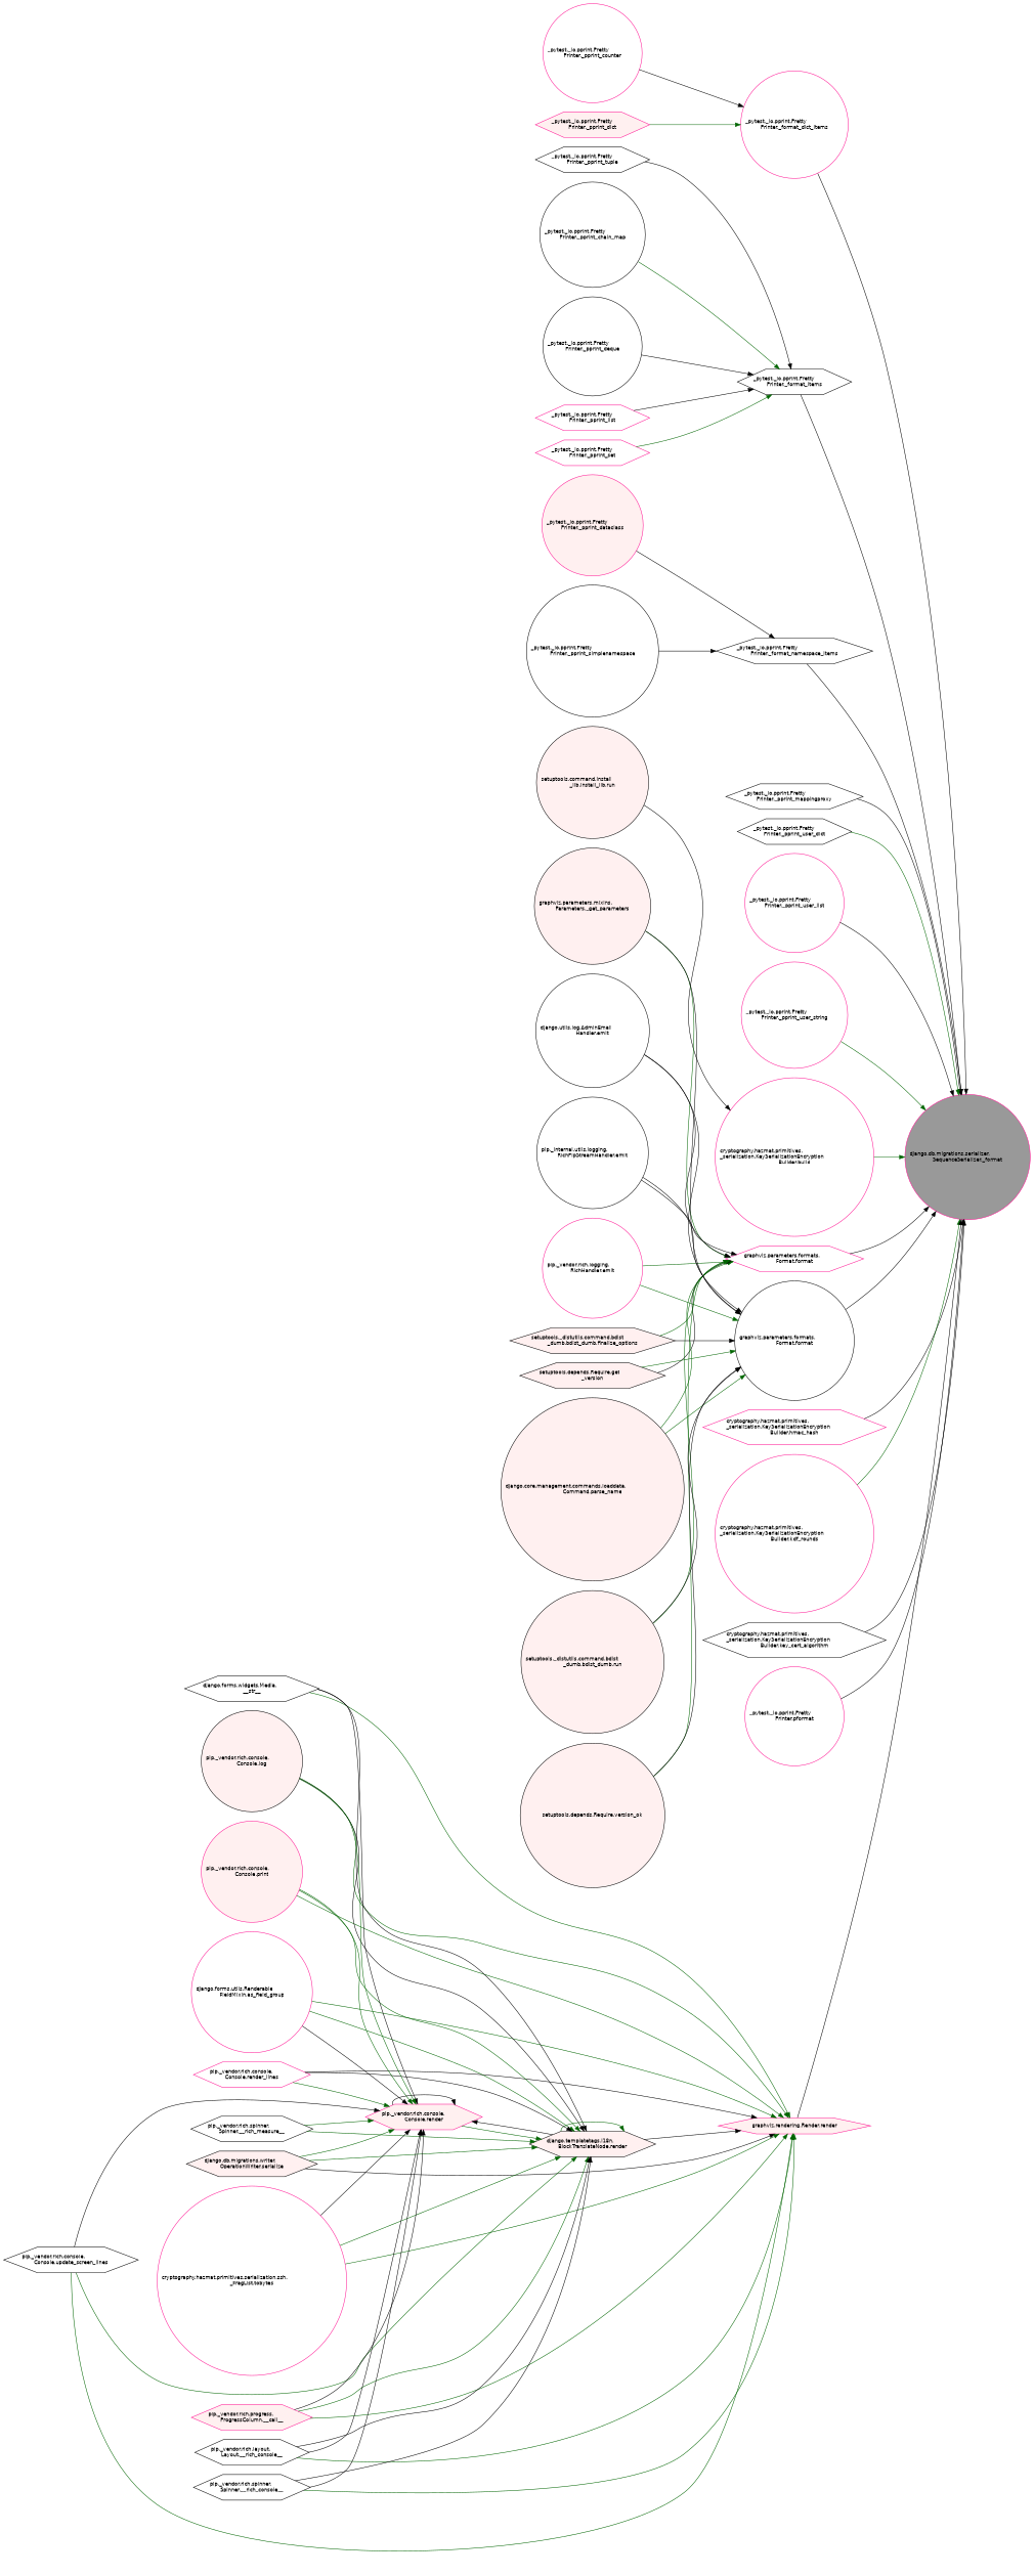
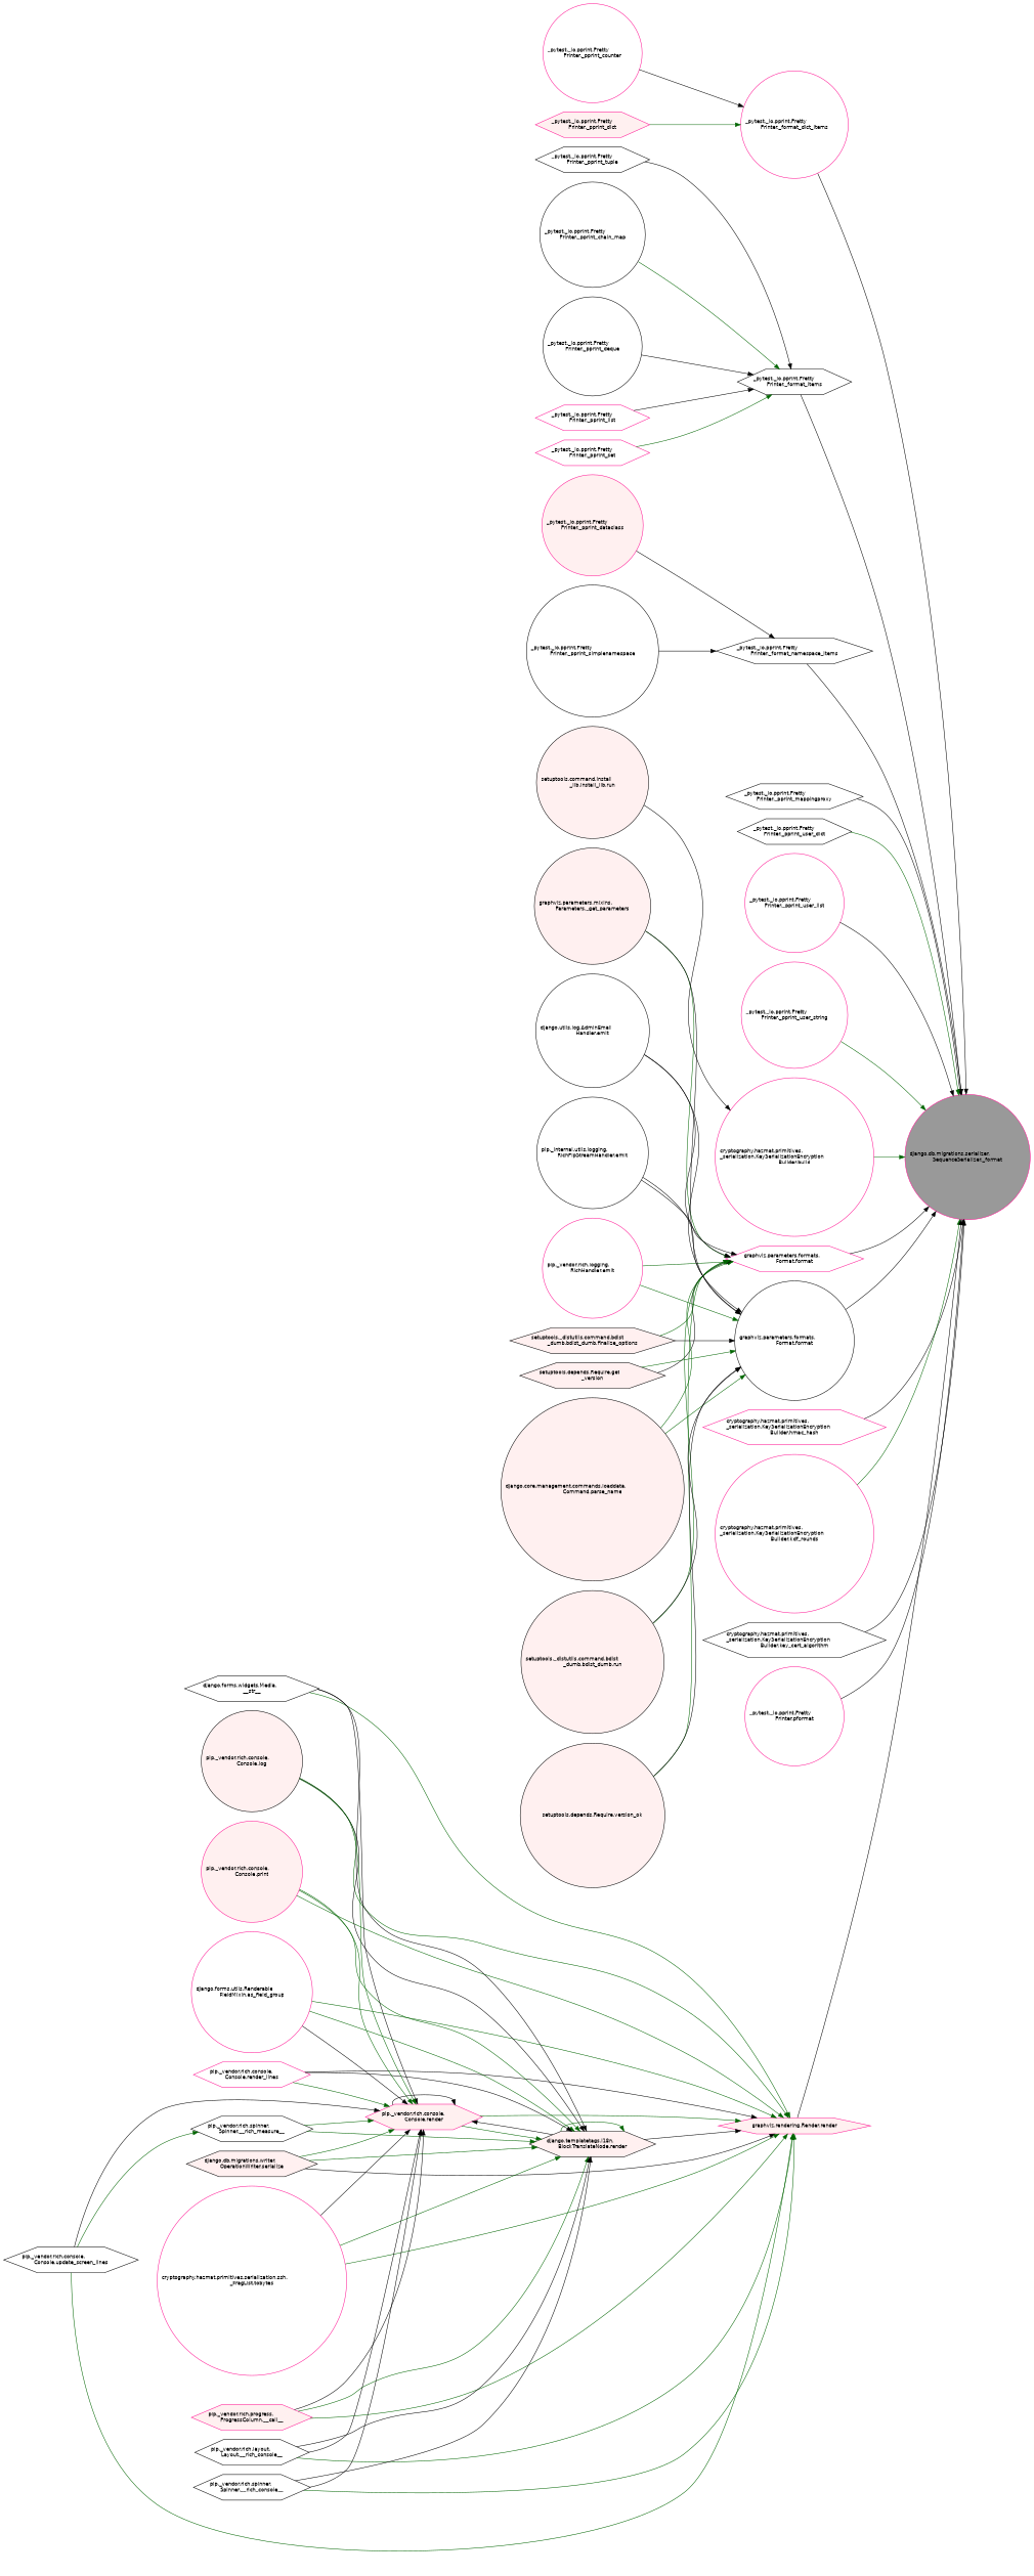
  digraph {
    rankdir=RL
    node [color=black fillcolor=white fontname=Helvetica fontsize=10 shape=circle style=filled]
    edge [color=black dir=back fontname=Helvetica fontsize=10 labelfontname=Helvetica labelfontsize=10 style=solid]
    n1 [color=deeppink fillcolor=grey60 fontcolor=black height=0.2 label="django.db.migrations.serializer.\lSequenceSerializer._format" width=0.4]
    n2 [color=deeppink height=0.2 label="_pytest._io.pprint.Pretty\lPrinter._format_dict_items" width=0.4]
    n3 [height=0.2 label="_pytest._io.pprint.Pretty\lPrinter._format_items" shape=hexagon width=0.4]
    n4 [height=0.2 label="_pytest._io.pprint.Pretty\lPrinter._format_namespace_items" shape=hexagon width=0.4]
    n5 [height=0.2 label="_pytest._io.pprint.Pretty\lPrinter._pprint_mappingproxy" shape=hexagon width=0.4]
    n6 [height=0.2 label="_pytest._io.pprint.Pretty\lPrinter._pprint_user_dict" shape=hexagon width=0.4]
    n7 [color=deeppink height=0.2 label="_pytest._io.pprint.Pretty\lPrinter._pprint_user_list" width=0.4]
    n8 [color=deeppink height=0.2 label="_pytest._io.pprint.Pretty\lPrinter._pprint_user_string" width=0.4]
    n9 [color=deeppink height=0.2 label="cryptography.hazmat.primitives.\l_serialization.KeySerializationEncryption\lBuilder.build" width=0.4]
    n10 [color=deeppink height=0.2 label="graphviz.parameters.formats.\lFormat.format" shape=hexagon width=0.4]
    n11 [height=0.2 label="graphviz.parameters.formats.\lFormat.format" width=0.4]
    n12 [color=deeppink height=0.2 label="cryptography.hazmat.primitives.\l_serialization.KeySerializationEncryption\lBuilder.hmac_hash" shape=hexagon width=0.4]
    n13 [color=deeppink height=0.2 label="cryptography.hazmat.primitives.\l_serialization.KeySerializationEncryption\lBuilder.kdf_rounds" width=0.4]
    n14 [height=0.2 label="cryptography.hazmat.primitives.\l_serialization.KeySerializationEncryption\lBuilder.key_cert_algorithm" shape=hexagon width=0.4]
    n15 [color=deeppink height=0.2 label="_pytest._io.pprint.Pretty\lPrinter.pformat" width=0.4]
    n16 [color=deeppink fillcolor="#FFF0F0" height=0.2 label="graphviz.rendering.Render.render" shape=hexagon width=0.4]
    n17 [color=deeppink height=0.2 label="_pytest._io.pprint.Pretty\lPrinter._pprint_counter" width=0.4]
    n18 [color=deeppink fillcolor="#FFF0F0" height=0.2 label="_pytest._io.pprint.Pretty\lPrinter._pprint_dict" shape=hexagon width=0.4]
    n19 [height=0.2 label="_pytest._io.pprint.Pretty\lPrinter._pprint_chain_map" width=0.4]
    n20 [height=0.2 label="_pytest._io.pprint.Pretty\lPrinter._pprint_deque" width=0.4]
    n21 [color=deeppink height=0.2 label="_pytest._io.pprint.Pretty\lPrinter._pprint_list" shape=hexagon width=0.4]
    n22 [color=deeppink height=0.2 label="_pytest._io.pprint.Pretty\lPrinter._pprint_set" shape=hexagon width=0.4]
    n23 [height=0.2 label="_pytest._io.pprint.Pretty\lPrinter._pprint_tuple" shape=hexagon width=0.4]
    n24 [color=deeppink fillcolor="#FFF0F0" height=0.2 label="_pytest._io.pprint.Pretty\lPrinter._pprint_dataclass" width=0.4]
    n25 [height=0.2 label="_pytest._io.pprint.Pretty\lPrinter._pprint_simplenamespace" width=0.4]
    n26 [fillcolor="#FFF0F0" height=0.2 label="setuptools.command.install\l_lib.install_lib.run" width=0.4]
    n27 [fillcolor="#FFF0F0" height=0.2 label="graphviz.parameters.mixins.\lParameters._get_parameters" width=0.4]
    n28 [height=0.2 label="django.utils.log.AdminEmail\lHandler.emit" width=0.4]
    n29 [height=0.2 label="pip._internal.utils.logging.\lRichPipStreamHandler.emit" width=0.4]
    n30 [color=deeppink height=0.2 label="pip._vendor.rich.logging.\lRichHandler.emit" width=0.4]
    n31 [fillcolor="#FFF0F0" height=0.2 label="setuptools._distutils.command.bdist\l_dumb.bdist_dumb.finalize_options" shape=hexagon width=0.4]
    n32 [fillcolor="#FFF0F0" height=0.2 label="setuptools.depends.Require.get\l_version" shape=hexagon width=0.4]
    n33 [fillcolor="#FFF0F0" height=0.2 label="django.core.management.commands.loaddata.\lCommand.parse_name" width=0.4]
    n34 [fillcolor="#FFF0F0" height=0.2 label="setuptools._distutils.command.bdist\l_dumb.bdist_dumb.run" width=0.4]
    n35 [fillcolor="#FFF0F0" height=0.2 label="setuptools.depends.Require.version_ok" width=0.4]
    n36 [color=deeppink fillcolor="#FFF0F0" height=0.2 label="pip._vendor.rich.progress.\lProgressColumn.__call__" shape=hexagon width=0.4]
    n37 [height=0.2 label="pip._vendor.rich.layout.\lLayout.__rich_console__" shape=hexagon width=0.4]
    n38 [height=0.2 label="pip._vendor.rich.spinner.\lSpinner.__rich_console__" shape=hexagon width=0.4]
    n39 [height=0.2 label="django.forms.widgets.Media.\l__str__" shape=hexagon width=0.4]
    n40 [color=deeppink height=0.2 label="django.forms.utils.Renderable\lFieldMixin.as_field_group" width=0.4]
    n41 [fillcolor="#FFF0F0" height=0.2 label="pip._vendor.rich.console.\lConsole.log" width=0.4]
    n42 [color=deeppink fillcolor="#FFF0F0" height=0.2 label="pip._vendor.rich.console.\lConsole.print" width=0.4]
    n43 [fillcolor="#FFF0F0" height=0.2 label="django.templatetags.i18n.\lBlockTranslateNode.render" shape=hexagon width=0.4]
    n44 [color=deeppink fillcolor="#FFF0F0" height=0.2 label="pip._vendor.rich.console.\lConsole.render" shape=hexagon width=0.4]
    n45 [color=deeppink height=0.2 label="pip._vendor.rich.console.\lConsole.render_lines" shape=hexagon width=0.4]
    n46 [fillcolor="#FFF0F0" height=0.2 label="django.db.migrations.writer.\lOperationWriter.serialize" shape=hexagon width=0.4]
    n47 [color=deeppink height=0.2 label="cryptography.hazmat.primitives.serialization.ssh.\l_FragList.tobytes" width=0.4]
    n48 [height=0.2 label="pip._vendor.rich.console.\lConsole.update_screen_lines" shape=hexagon width=0.4]
    n49 [height=0.2 label="pip._vendor.rich.spinner.\lSpinner.__rich_measure__" shape=hexagon width=0.4]
    n1 -> n2
    n1 -> n3
    n1 -> n4
    n1 -> n5
    n1 -> n6 [color=darkgreen]
    n1 -> n7
    n1 -> n8 [color=darkgreen]
    n1 -> n9 [color=darkgreen]
    n1 -> n10
    n1 -> n11
    n1 -> n12
    n1 -> n13 [color=darkgreen]
    n1 -> n14
    n1 -> n15
    n1 -> n16
    n2 -> n17
    n2 -> n18 [color=darkgreen]
    n3 -> n19 [color=darkgreen]
    n3 -> n20
    n3 -> n21
    n3 -> n22 [color=darkgreen]
    n3 -> n23
    n4 -> n24
    n4 -> n25
    n9 -> n26
    n10 -> n27 [color=darkgreen]
    n10 -> n28
    n10 -> n29
    n10 -> n30 [color=darkgreen]
    n10 -> n31 [color=darkgreen]
    n10 -> n32
    n10 -> n33 [color=darkgreen]
    n10 -> n34 [color=darkgreen]
    n10 -> n35 [color=darkgreen]
    n11 -> n27
    n11 -> n28
    n11 -> n29
    n11 -> n30 [color=darkgreen]
    n11 -> n31
    n11 -> n32 [color=darkgreen]
    n11 -> n33 [color=darkgreen]
    n11 -> n34
    n11 -> n35
    n16 -> n36 [color=darkgreen]
    n16 -> n37 [color=darkgreen]
    n16 -> n38 [color=darkgreen]
    n16 -> n39 [color=darkgreen]
    n16 -> n40 [color=darkgreen]
    n16 -> n41 [color=darkgreen]
    n16 -> n42 [color=darkgreen]
    n16 -> n43
+   n16 -> n44 [color=darkgreen]
    n16 -> n45
    n16 -> n46
    n16 -> n47 [color=darkgreen]
    n16 -> n48 [color=darkgreen]
    n43 -> n36 [color=darkgreen]
    n43 -> n37
    n43 -> n38
    n43 -> n39
    n43 -> n40 [color=darkgreen]
    n43 -> n41
    n43 -> n42 [color=darkgreen]
    n43 -> n43 [color=darkgreen]
    n43 -> n44 [color=darkgreen]
    n43 -> n45
    n43 -> n46 [color=darkgreen]
    n43 -> n47 [color=darkgreen]
-   n43 -> n48 [color=darkgreen]
+   n49 -> n48 [color=darkgreen]
    n43 -> n49 [color=darkgreen]
    n44 -> n36
    n44 -> n37
    n44 -> n38
    n44 -> n39
    n44 -> n40
    n44 -> n41 [color=darkgreen]
    n44 -> n42 [color=darkgreen]
    n44 -> n43
    n44 -> n44
    n44 -> n45 [color=darkgreen]
    n44 -> n46 [color=darkgreen]
    n44 -> n47
    n44 -> n48
    n44 -> n49 [color=darkgreen]
  }
